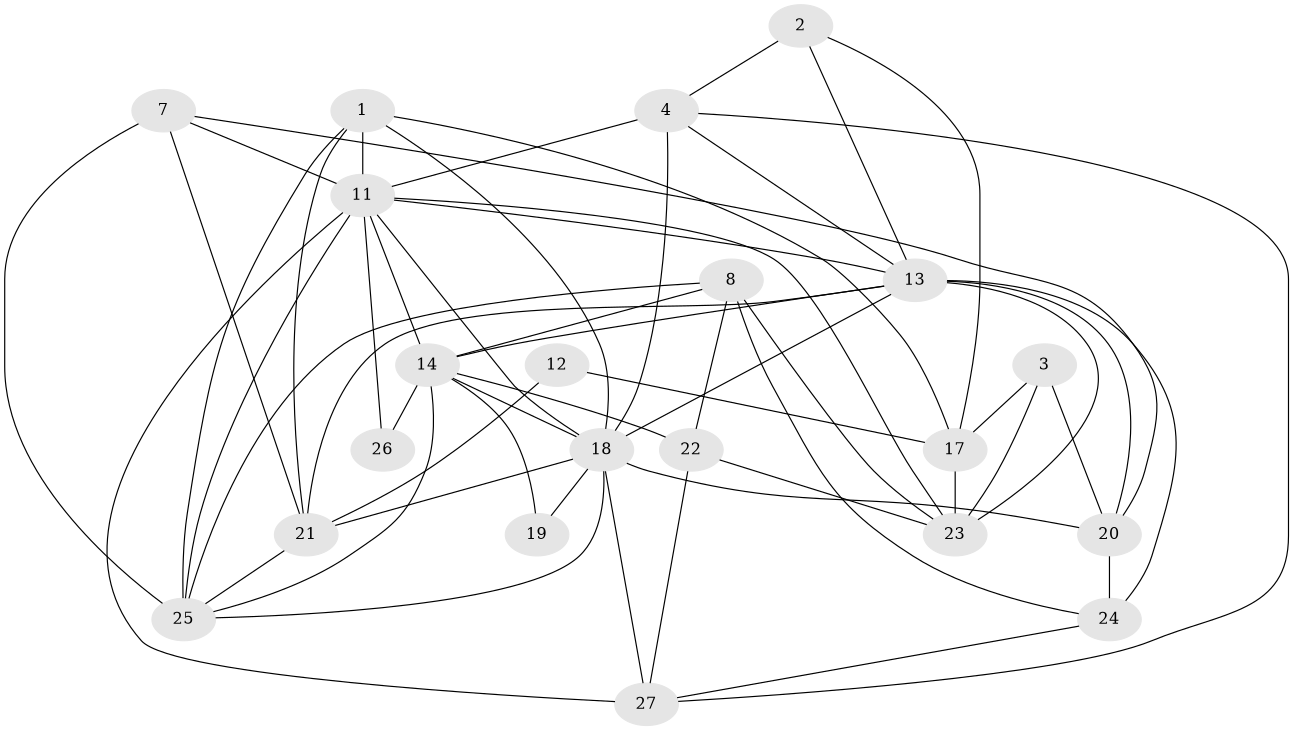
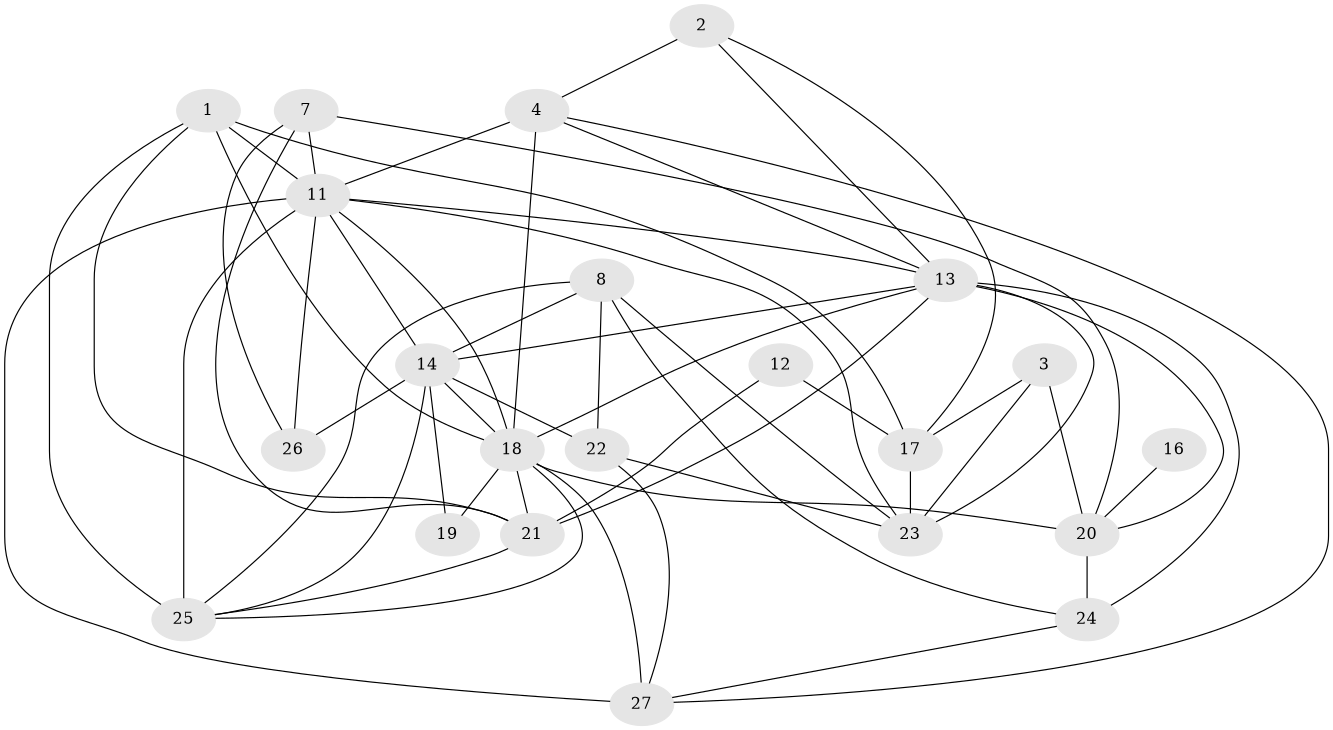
  graph {
    node [color=gray90 style=filled]
    edge [weight=1.0]
    1
    11
    17
    18
    21
    25
    13
    23
    27
    14
    26
    20
    19
    2
    4
    24
    3
    7
    8
    22
    12
+   16
    1 -- 11
    1 -- 17
    1 -- 18
    1 -- 21
    1 -- 25
    11 -- 18 [weight=3.0]
    11 -- 25 [weight=4.0]
    11 -- 13
    11 -- 23
    11 -- 27 [weight=3.0]
    11 -- 14
    11 -- 26
    17 -- 23 [weight=2.0]
    18 -- 21
    18 -- 25
    18 -- 27
    18 -- 20
    18 -- 19
    21 -- 25
    13 -- 18
    13 -- 21
    13 -- 23 [weight=2.0]
    13 -- 14 [weight=2.0]
    13 -- 20
    13 -- 24
    14 -- 18
    14 -- 25
    14 -- 26
    14 -- 19
    14 -- 22
    20 -- 24 [weight=2.0]
    2 -- 17
    2 -- 13
    2 -- 4 [weight=2.0]
    4 -- 11 [weight=3.0]
    4 -- 18 [weight=2.0]
    4 -- 13
    4 -- 27
    24 -- 27
    3 -- 17
    3 -- 23
    3 -- 20
    7 -- 11 [weight=2.0]
    7 -- 21
-   7 -- 25 [weight=2.0]
+   7 -- 26 [weight=2.0]
    7 -- 20
    8 -- 25
    8 -- 23
    8 -- 14
    8 -- 24
    8 -- 22
    22 -- 23
    22 -- 27
    12 -- 17
    12 -- 21
+   16 -- 20
  }
